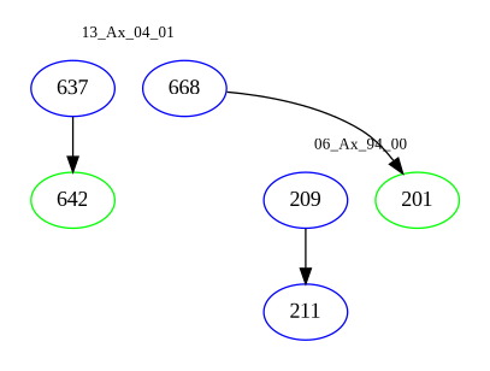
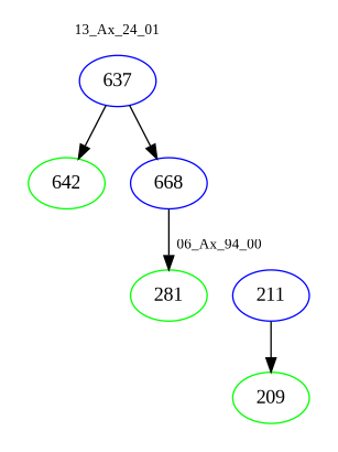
  digraph {
    fontname="Liberation Serif"
    node [color=blue fontname="Liberation Serif"]
    edge [color=black fontname="Liberation Serif"]
    n1 [label=637]
    n2 [color=green label=642]
    n3 [label=668]
    n4 [label=211]
-   n5 [color=green label=201]
-   n6 [label=209]
+   n5 [color=green label=281]
+   n6 [color=green label=209]
    subgraph cluster_1 {
      color=white
      fontsize=10
-     label="13_Ax_04_01"
+     label="13_Ax_24_01"
      n1
      n2
      n3
    }
    subgraph cluster_2 {
      color=white
      fontsize=10
      label="06_Ax_94_00"
      n4
      n5
      n6
    }
    n1 -> n2
+   n1 -> n3
    n3 -> n5
-   n6 -> n4
+   n4 -> n6
  }
